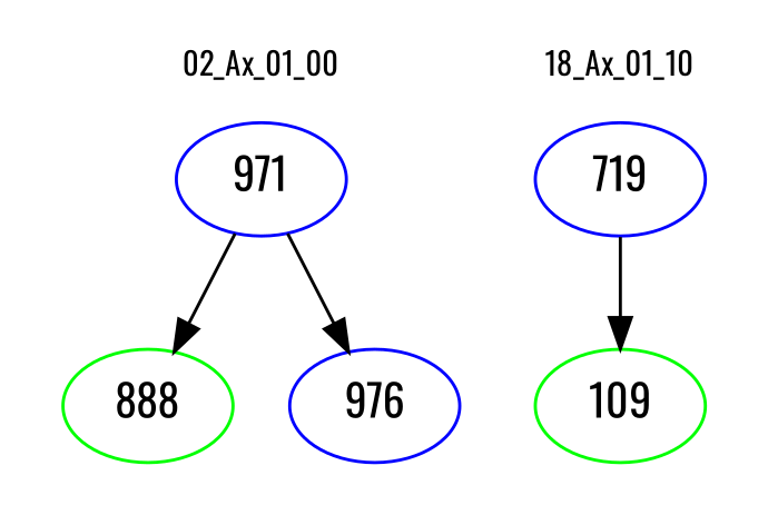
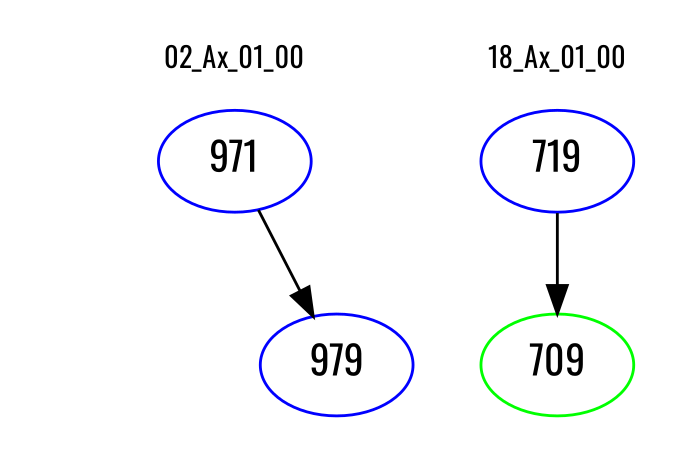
  digraph {
    fontname=Oswald
    node [color=blue fontname=Oswald]
    edge [color=black fontname=Oswald]
    n1 [label=971]
-   n2 [color=green label=888]
-   n3 [label=976]
+   n3 [label=979]
    n4 [label=719]
-   n5 [color=green label=109]
+   n5 [color=green label=709]
    subgraph cluster_1 {
      color=white
      fontsize=10
      label="02_Ax_01_00"
      n1
-     n2
      n3
    }
    subgraph cluster_2 {
      color=white
      fontsize=10
-     label="18_Ax_01_10"
+     label="18_Ax_01_00"
      n4
      n5
    }
-   n1 -> n2
    n1 -> n3
    n4 -> n5
  }
